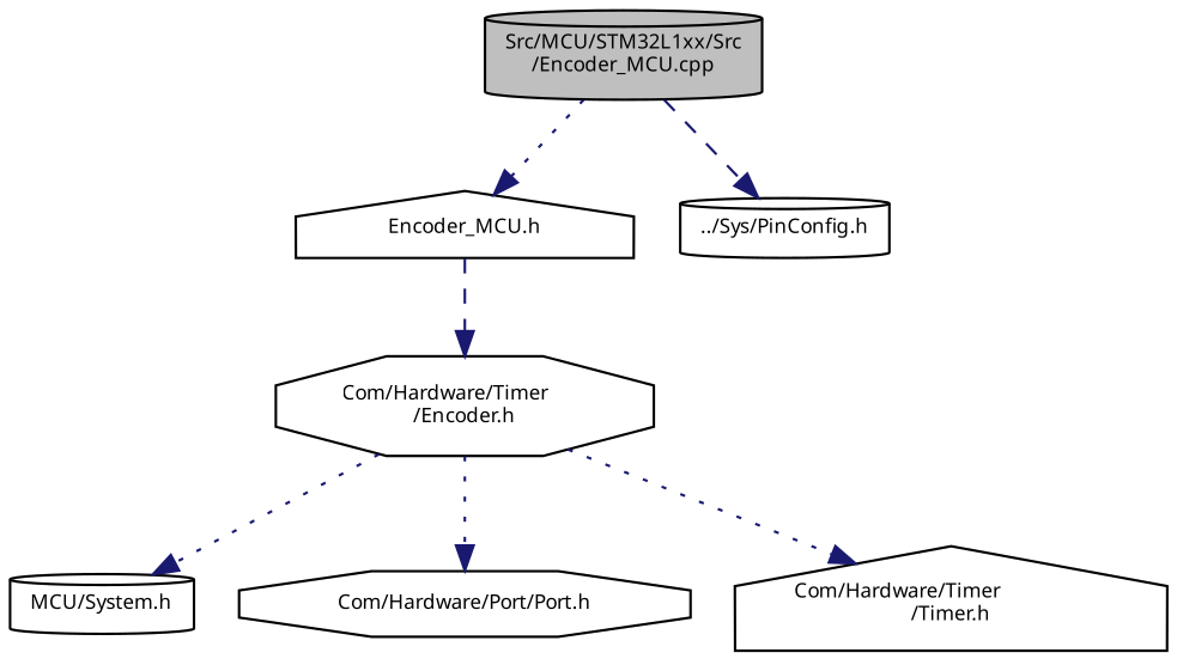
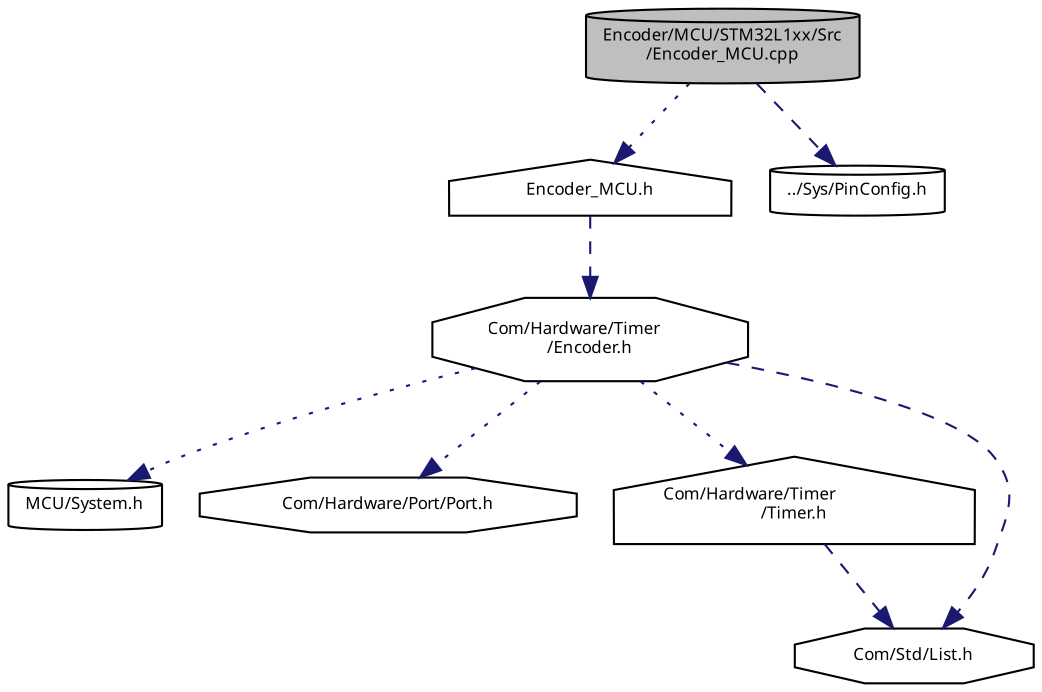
  digraph {
    node [color=black fillcolor=white fontname=Sans fontsize=8 shape=cylinder style=filled]
    edge [color=midnightblue fontname=Sans fontsize=8 labelfontname=Sans labelfontsize=8 style=dotted]
-   n1 [fillcolor=grey75 fontcolor=black height=0.2 label="Src/MCU/STM32L1xx/Src\l/Encoder_MCU.cpp" width=0.4]
+   n1 [fillcolor=grey75 fontcolor=black height=0.2 label="Encoder/MCU/STM32L1xx/Src\l/Encoder_MCU.cpp" width=0.4]
    n2 [height=0.2 label="Encoder_MCU.h" shape=house width=0.4]
    n3 [height=0.2 label="../Sys/PinConfig.h" width=0.4]
    n4 [height=0.2 label="Com/Hardware/Timer\l/Encoder.h" shape=octagon width=0.4]
    n5 [height=0.2 label="MCU/System.h" width=0.4]
    n6 [height=0.2 label="Com/Hardware/Port/Port.h" shape=octagon width=0.4]
    n7 [height=0.2 label="Com/Hardware/Timer\l/Timer.h" shape=house width=0.4]
+   n8 [height=0.2 label="Com/Std/List.h" shape=octagon width=0.4]
    n1 -> n2
    n1 -> n3 [style=dashed]
    n2 -> n4 [style=dashed]
    n4 -> n5
    n4 -> n6
    n4 -> n7
+   n4 -> n8 [style=dashed]
+   n7 -> n8 [style=dashed]
  }
